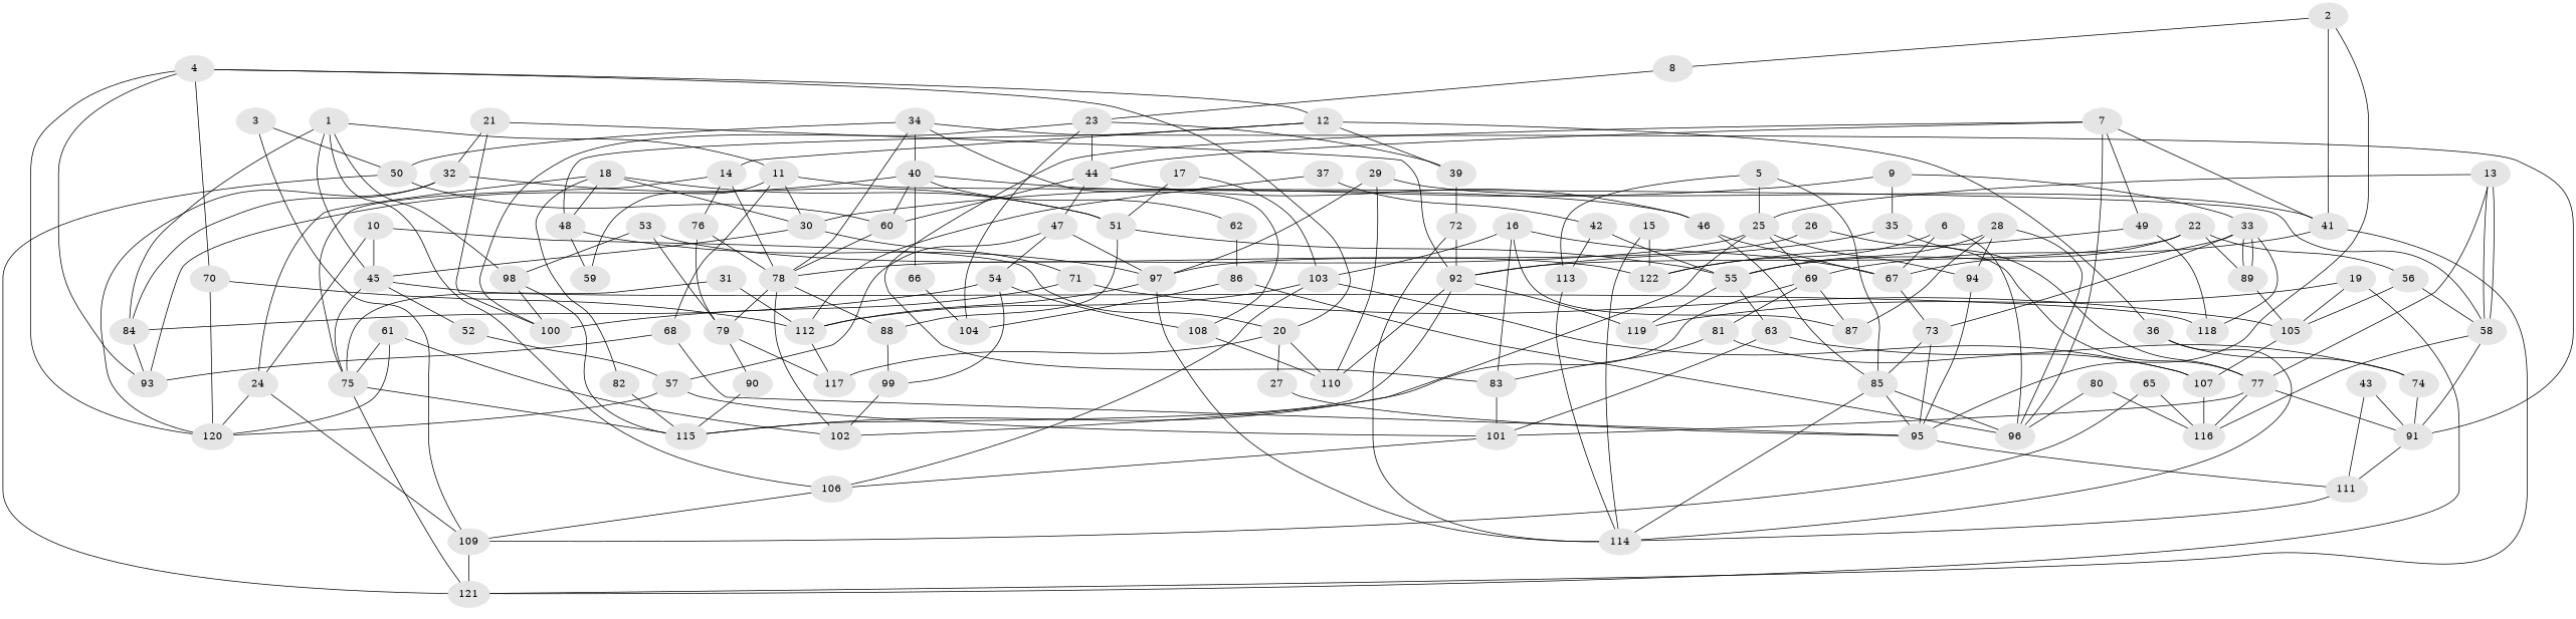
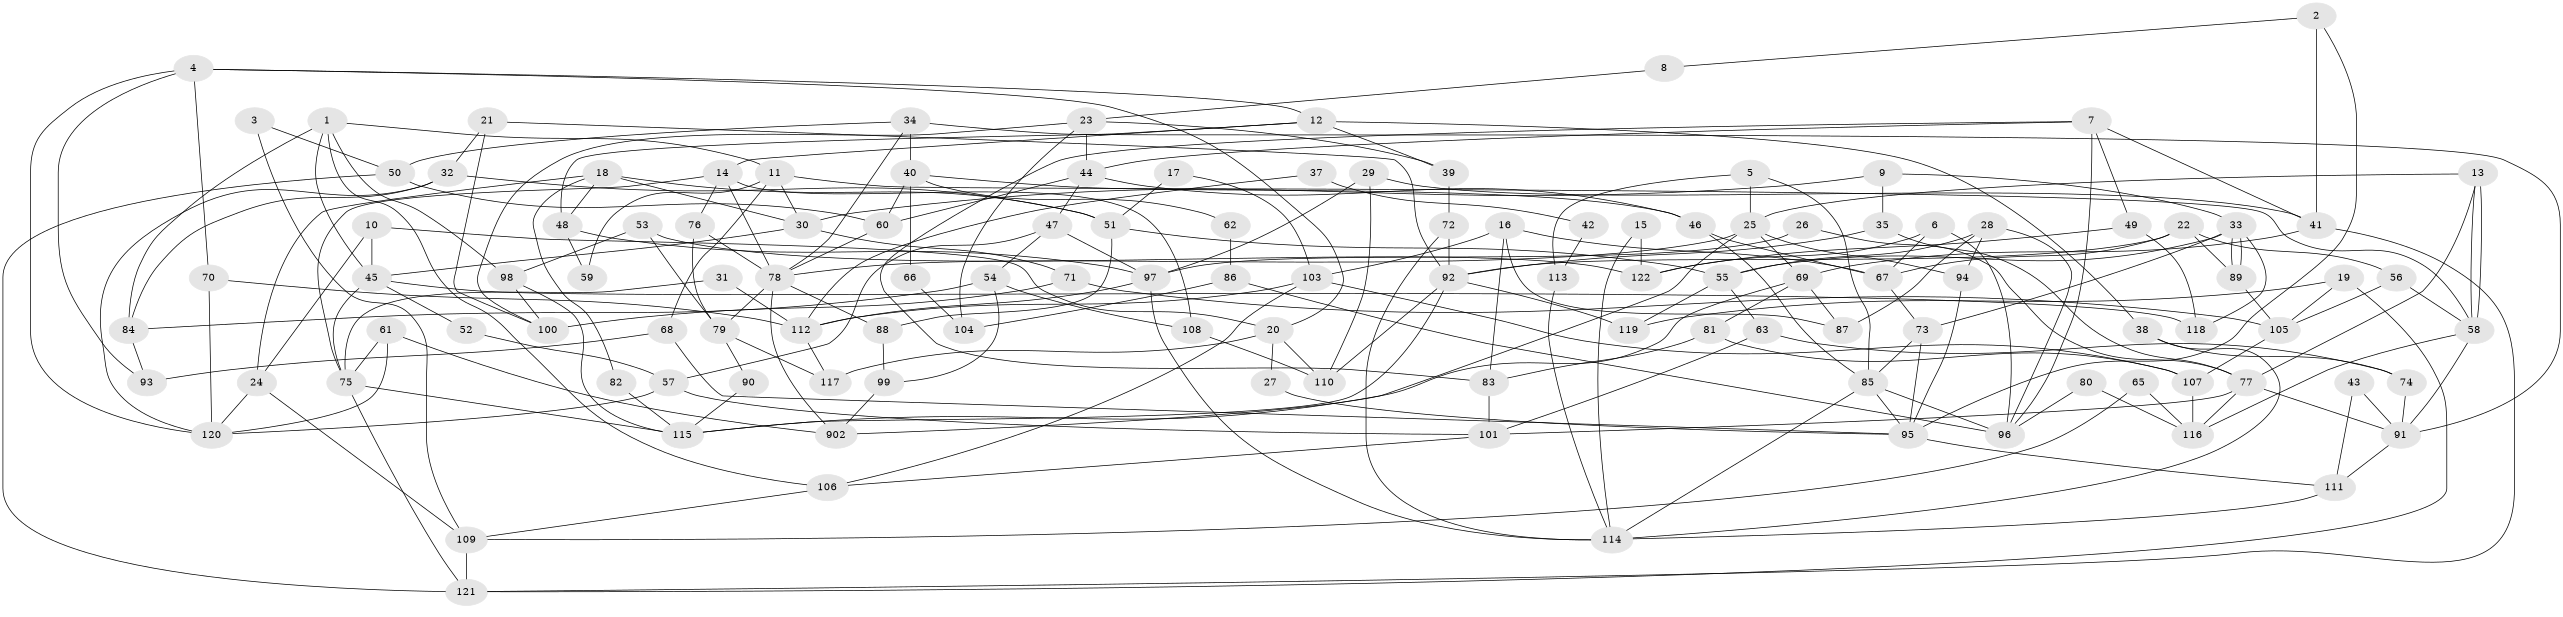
  graph {
    node [color=gray90 style=filled]
    1
    11
    45
    84
    98
    106
    30
    58
    59
    68
    75
    118
    52
    93
    100
    115
    109
    2
    8
    41
    95
    23
    121
    69
    111
    3
    50
    60
    4
    12
    20
    70
    120
    14
-   36
+   36 [label=38]
    39
    48
    27
    110
    117
    112
    5
    25
    85
    113
    78
    94
-   102
+   102 [label=902]
    96
    114
    6
    67
    122
    73
    7
    44
    49
    83
    46
    47
    101
    104
    9
    33
    35
    71
    89
    55
    77
    92
    10
    24
    91
    116
    76
    74
    72
    97
    13
    79
    88
    15
    16
    87
    103
    107
    17
    51
    18
    82
    19
    105
    119
    21
    32
    22
    56
    81
    26
    28
    63
    29
    54
    108
    99
    31
    34
    40
    62
    66
    37
    42
    86
    43
    57
    53
    90
    61
    65
    80
    1 -- 11
    1 -- 45
    1 -- 84
    1 -- 98
    1 -- 106
    11 -- 30
    11 -- 58
    11 -- 59
    11 -- 68
    45 -- 75
    45 -- 118
    45 -- 52
    84 -- 93
    98 -- 100
    98 -- 115
    106 -- 109
    30 -- 45
    30 -- 71
    58 -- 91
    58 -- 116
    68 -- 93
    68 -- 95
    75 -- 115
    75 -- 121
    52 -- 57
    109 -- 121
    2 -- 8
    2 -- 41
    2 -- 95
    8 -- 23
    41 -- 121
    41 -- 69
    95 -- 111
    23 -- 100
    23 -- 39
    23 -- 44
    23 -- 104
    69 -- 115
    69 -- 87
    69 -- 81
    111 -- 114
    3 -- 109
    3 -- 50
    50 -- 121
    50 -- 60
    60 -- 78
    4 -- 93
    4 -- 12
    4 -- 20
    4 -- 70
    4 -- 120
    12 -- 14
    12 -- 36
    12 -- 39
    12 -- 48
    20 -- 27
    20 -- 110
    20 -- 117
    70 -- 120
    70 -- 112
    14 -- 75
    14 -- 78
    14 -- 76
    36 -- 114
    36 -- 74
    39 -- 72
    48 -- 59
    48 -- 97
    27 -- 95
    112 -- 117
    5 -- 25
    5 -- 85
    5 -- 113
    25 -- 69
    25 -- 78
    25 -- 94
    25 -- 102
    85 -- 95
    85 -- 96
    85 -- 114
    113 -- 114
    78 -- 102
    78 -- 79
    78 -- 88
    94 -- 95
    6 -- 96
    6 -- 67
    6 -- 122
    67 -- 73
    73 -- 95
    73 -- 85
    7 -- 41
    7 -- 96
    7 -- 44
    7 -- 49
    7 -- 83
    44 -- 60
    44 -- 46
    44 -- 47
    49 -- 118
    49 -- 122
    83 -- 101
    46 -- 85
    46 -- 67
    47 -- 97
    47 -- 54
    47 -- 57
    101 -- 106
    9 -- 30
    9 -- 33
    9 -- 35
    33 -- 118
    33 -- 73
    33 -- 89
    33 -- 89
    33 -- 55
    35 -- 77
    35 -- 92
    71 -- 100
    71 -- 105
    89 -- 105
    55 -- 119
    55 -- 63
    77 -- 101
    77 -- 91
    77 -- 116
    92 -- 115
    92 -- 110
    92 -- 119
    10 -- 45
    10 -- 20
    10 -- 24
    24 -- 109
    24 -- 120
    91 -- 111
    76 -- 78
    76 -- 79
    74 -- 91
    72 -- 114
    72 -- 92
    97 -- 112
    97 -- 114
    13 -- 58
    13 -- 58
    13 -- 25
    13 -- 77
    79 -- 117
    79 -- 90
    88 -- 99
    15 -- 114
    15 -- 122
    16 -- 67
    16 -- 83
    16 -- 87
    16 -- 103
    103 -- 106
    103 -- 112
    103 -- 107
    107 -- 116
    17 -- 103
    17 -- 51
    51 -- 55
    51 -- 88
    18 -- 30
    18 -- 48
    18 -- 24
    18 -- 51
    18 -- 82
    82 -- 115
    19 -- 121
    19 -- 105
    19 -- 119
    105 -- 107
    21 -- 100
    21 -- 92
    21 -- 32
    32 -- 84
    32 -- 120
    32 -- 51
    22 -- 67
    22 -- 89
    22 -- 92
    22 -- 56
    56 -- 58
    56 -- 105
    81 -- 83
    81 -- 107
    26 -- 77
    26 -- 97
    28 -- 94
    28 -- 96
    28 -- 55
    28 -- 87
    63 -- 101
    63 -- 74
    29 -- 41
    29 -- 110
    29 -- 97
    54 -- 84
    54 -- 108
    54 -- 99
    108 -- 110
    99 -- 102
    31 -- 75
    31 -- 112
    34 -- 50
    34 -- 78
    34 -- 91
-   34 -- 108
+   14 -- 108
    34 -- 40
-   40 -- 93
    40 -- 60
    40 -- 46
    40 -- 62
    40 -- 66
    62 -- 86
    66 -- 104
    37 -- 112
    37 -- 42
    42 -- 113
-   42 -- 55
    86 -- 96
    86 -- 104
    43 -- 111
    43 -- 91
    57 -- 120
    57 -- 101
    53 -- 98
    53 -- 122
    53 -- 79
    90 -- 115
    61 -- 75
    61 -- 120
    61 -- 102
    65 -- 109
    65 -- 116
    80 -- 96
    80 -- 116
  }
